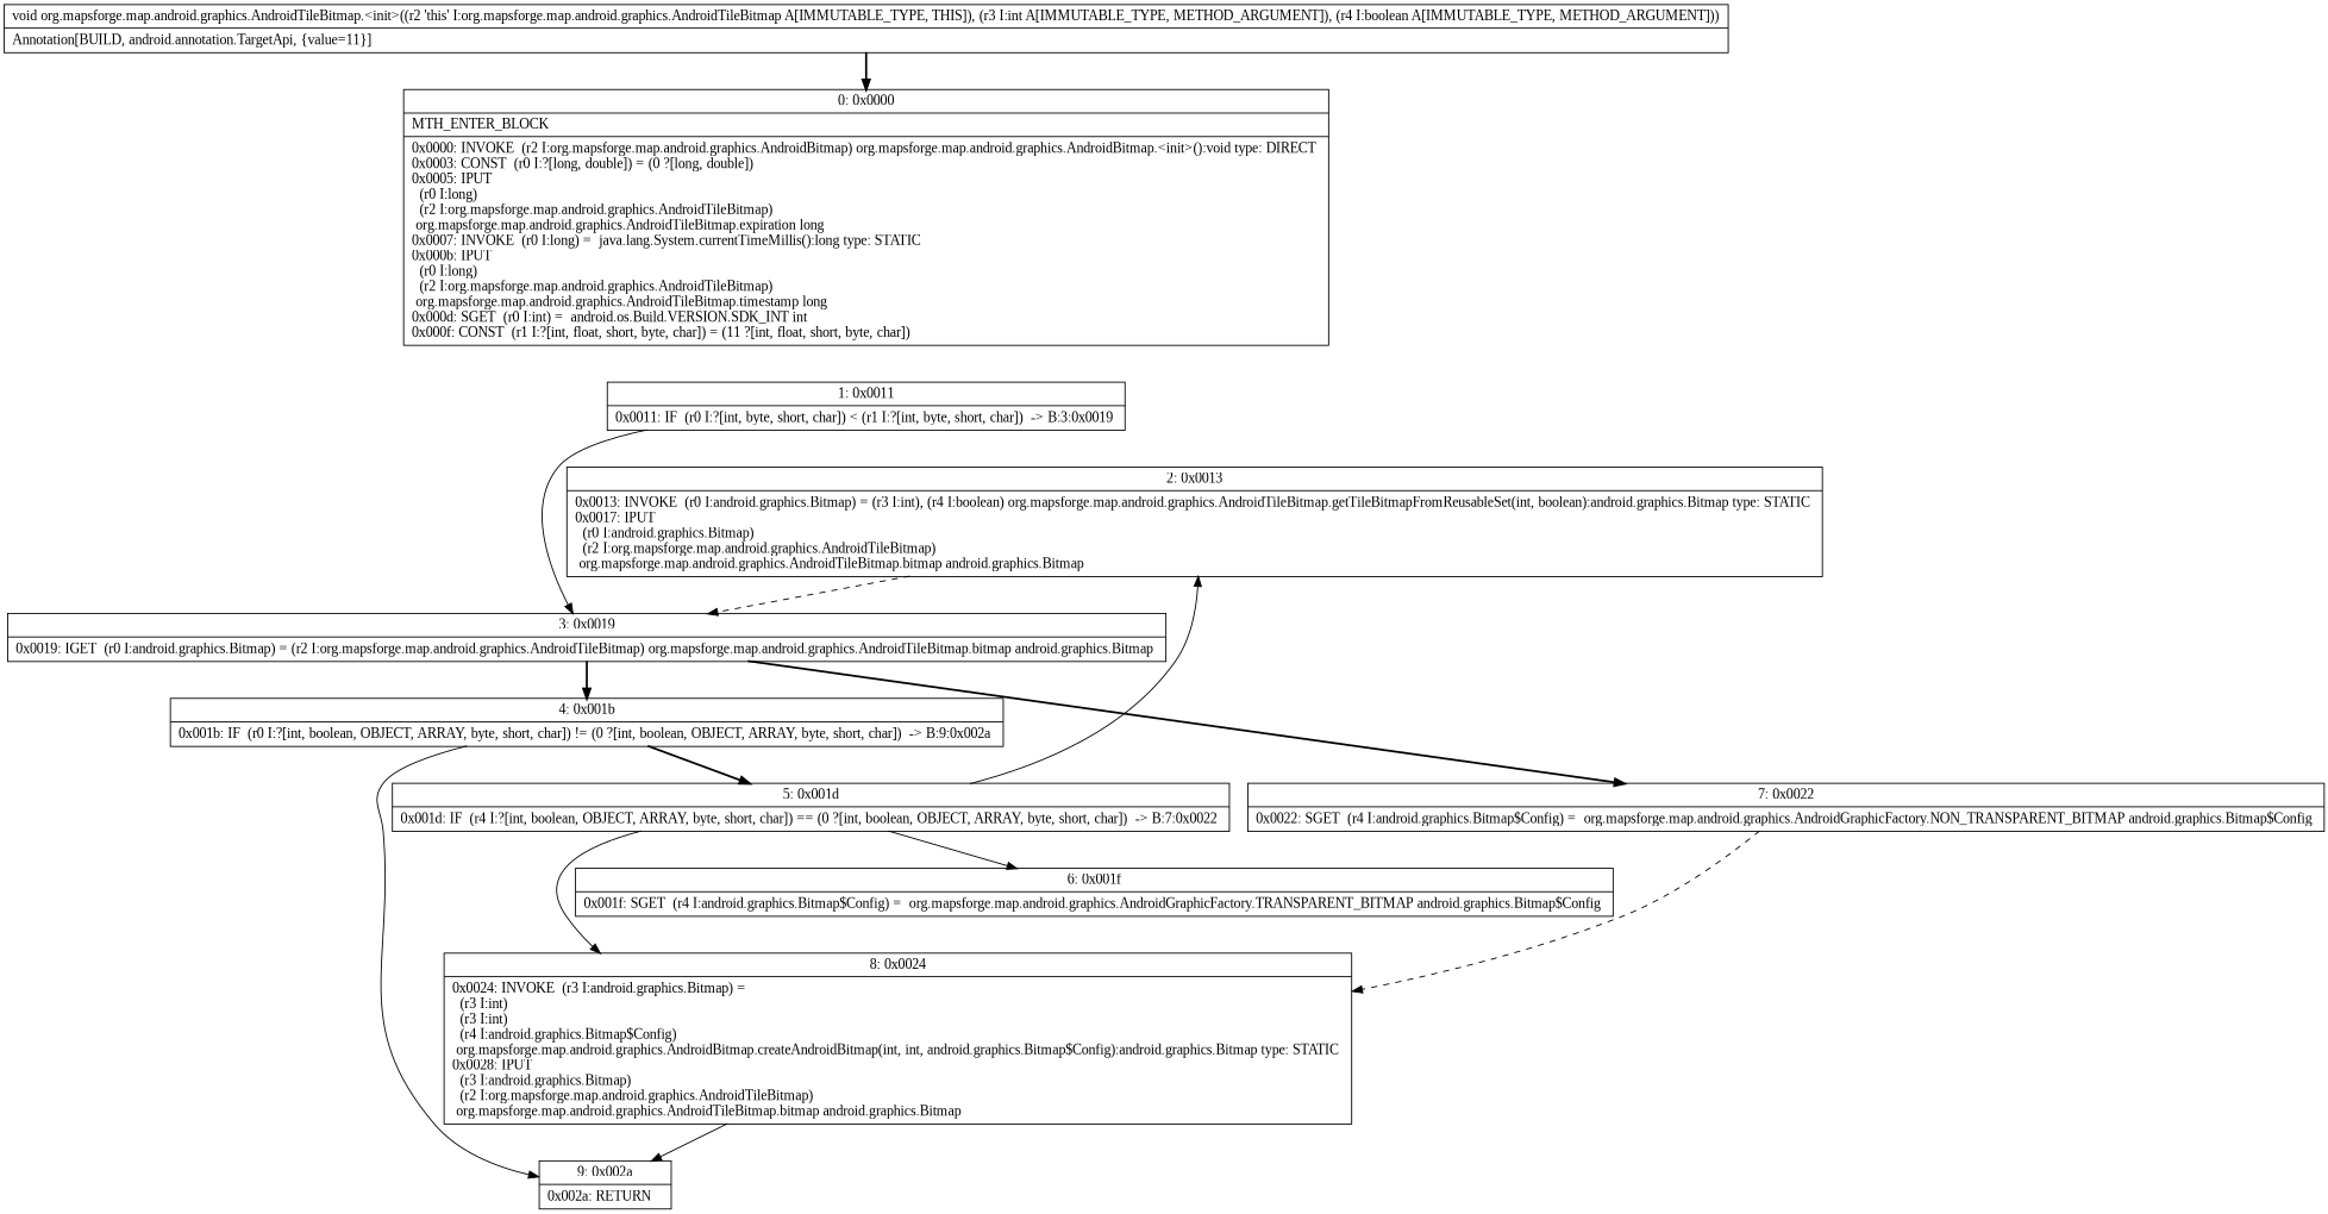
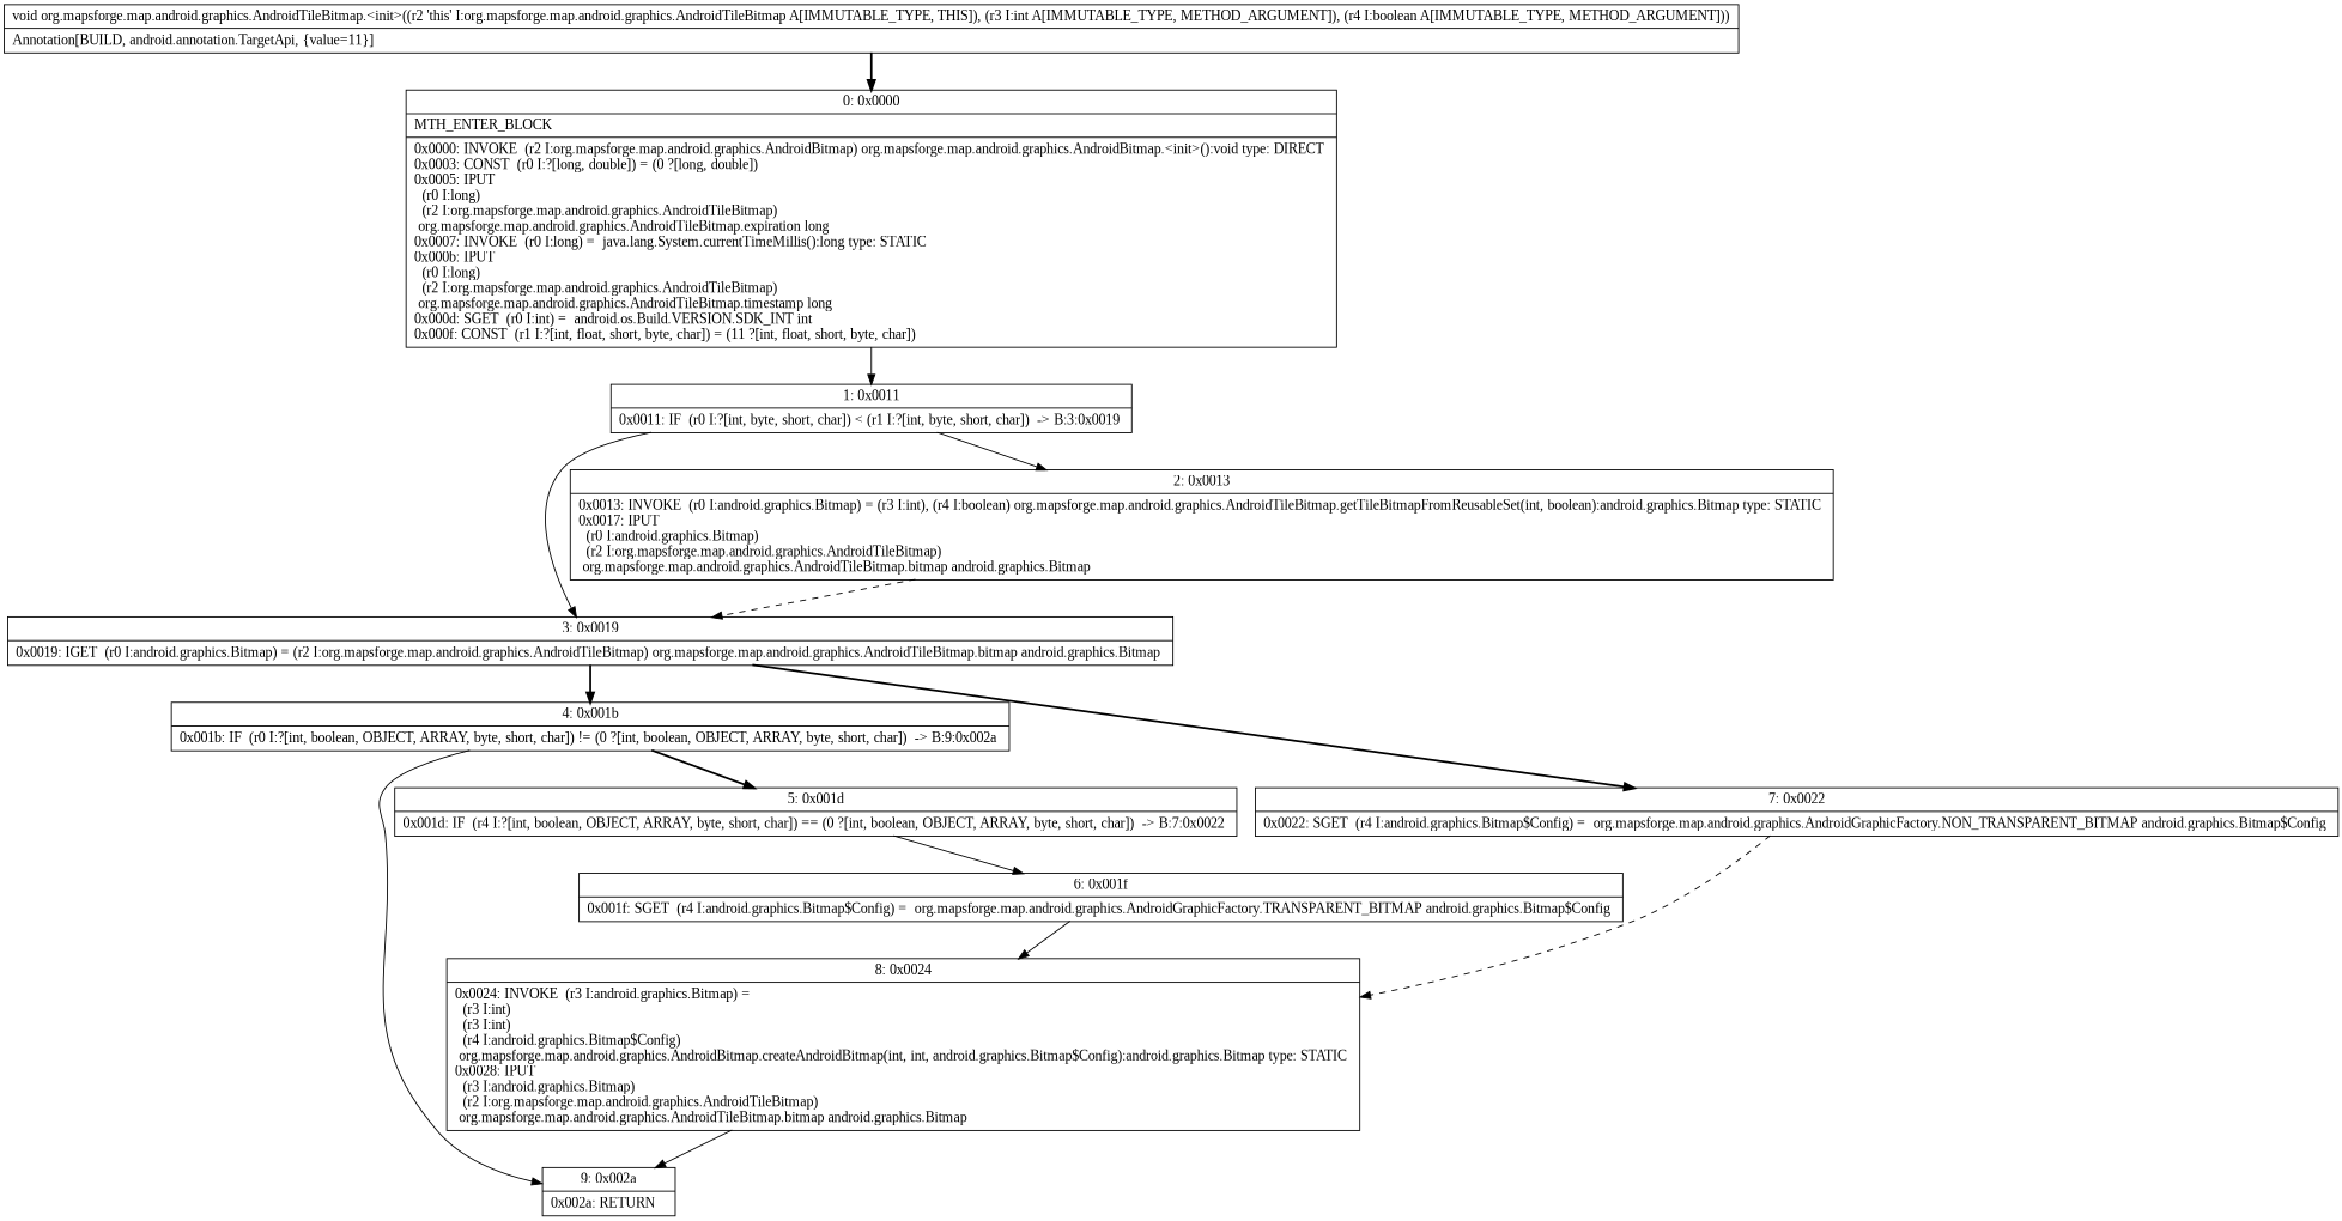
  digraph {
    fontname="Liberation Serif"
    node [fontname="Liberation Serif" shape=record]
    edge [fontname="Liberation Serif" style=solid]
    n1 [label="{0\:\ 0x0000|MTH_ENTER_BLOCK\l|0x0000: INVOKE  (r2 I:org.mapsforge.map.android.graphics.AndroidBitmap) org.mapsforge.map.android.graphics.AndroidBitmap.\<init\>():void type: DIRECT \l0x0003: CONST  (r0 I:?[long, double]) = (0 ?[long, double]) \l0x0005: IPUT  \l  (r0 I:long)\l  (r2 I:org.mapsforge.map.android.graphics.AndroidTileBitmap)\l org.mapsforge.map.android.graphics.AndroidTileBitmap.expiration long \l0x0007: INVOKE  (r0 I:long) =  java.lang.System.currentTimeMillis():long type: STATIC \l0x000b: IPUT  \l  (r0 I:long)\l  (r2 I:org.mapsforge.map.android.graphics.AndroidTileBitmap)\l org.mapsforge.map.android.graphics.AndroidTileBitmap.timestamp long \l0x000d: SGET  (r0 I:int) =  android.os.Build.VERSION.SDK_INT int \l0x000f: CONST  (r1 I:?[int, float, short, byte, char]) = (11 ?[int, float, short, byte, char]) \l}"]
    n2 [label="{1\:\ 0x0011|0x0011: IF  (r0 I:?[int, byte, short, char]) \< (r1 I:?[int, byte, short, char])  \-\> B:3:0x0019 \l}"]
    n3 [label="{2\:\ 0x0013|0x0013: INVOKE  (r0 I:android.graphics.Bitmap) = (r3 I:int), (r4 I:boolean) org.mapsforge.map.android.graphics.AndroidTileBitmap.getTileBitmapFromReusableSet(int, boolean):android.graphics.Bitmap type: STATIC \l0x0017: IPUT  \l  (r0 I:android.graphics.Bitmap)\l  (r2 I:org.mapsforge.map.android.graphics.AndroidTileBitmap)\l org.mapsforge.map.android.graphics.AndroidTileBitmap.bitmap android.graphics.Bitmap \l}"]
    n4 [label="{3\:\ 0x0019|0x0019: IGET  (r0 I:android.graphics.Bitmap) = (r2 I:org.mapsforge.map.android.graphics.AndroidTileBitmap) org.mapsforge.map.android.graphics.AndroidTileBitmap.bitmap android.graphics.Bitmap \l}"]
    n5 [label="{4\:\ 0x001b|0x001b: IF  (r0 I:?[int, boolean, OBJECT, ARRAY, byte, short, char]) != (0 ?[int, boolean, OBJECT, ARRAY, byte, short, char])  \-\> B:9:0x002a \l}"]
    n6 [label="{7\:\ 0x0022|0x0022: SGET  (r4 I:android.graphics.Bitmap$Config) =  org.mapsforge.map.android.graphics.AndroidGraphicFactory.NON_TRANSPARENT_BITMAP android.graphics.Bitmap$Config \l}"]
    n7 [label="{5\:\ 0x001d|0x001d: IF  (r4 I:?[int, boolean, OBJECT, ARRAY, byte, short, char]) == (0 ?[int, boolean, OBJECT, ARRAY, byte, short, char])  \-\> B:7:0x0022 \l}"]
    n8 [label="{9\:\ 0x002a|0x002a: RETURN   \l}"]
    n9 [label="{6\:\ 0x001f|0x001f: SGET  (r4 I:android.graphics.Bitmap$Config) =  org.mapsforge.map.android.graphics.AndroidGraphicFactory.TRANSPARENT_BITMAP android.graphics.Bitmap$Config \l}"]
    n10 [label="{8\:\ 0x0024|0x0024: INVOKE  (r3 I:android.graphics.Bitmap) = \l  (r3 I:int)\l  (r3 I:int)\l  (r4 I:android.graphics.Bitmap$Config)\l org.mapsforge.map.android.graphics.AndroidBitmap.createAndroidBitmap(int, int, android.graphics.Bitmap$Config):android.graphics.Bitmap type: STATIC \l0x0028: IPUT  \l  (r3 I:android.graphics.Bitmap)\l  (r2 I:org.mapsforge.map.android.graphics.AndroidTileBitmap)\l org.mapsforge.map.android.graphics.AndroidTileBitmap.bitmap android.graphics.Bitmap \l}"]
    n11 [label="{void org.mapsforge.map.android.graphics.AndroidTileBitmap.\<init\>((r2 'this' I:org.mapsforge.map.android.graphics.AndroidTileBitmap A[IMMUTABLE_TYPE, THIS]), (r3 I:int A[IMMUTABLE_TYPE, METHOD_ARGUMENT]), (r4 I:boolean A[IMMUTABLE_TYPE, METHOD_ARGUMENT]))  | Annotation[BUILD, android.annotation.TargetApi, \{value=11\}]\l}"]
-   n7 -> n3
+   n1 -> n2
+   n2 -> n3
    n2 -> n4
    n3 -> n4 [style=dashed]
    n4 -> n5 [style=bold]
    n4 -> n6 [style=bold]
    n5 -> n7 [style=bold]
    n5 -> n8
    n6 -> n10 [style=dashed]
    n7 -> n9
-   n7 -> n10
+   n9 -> n10
    n10 -> n8
    n11 -> n1 [style=bold]
  }
